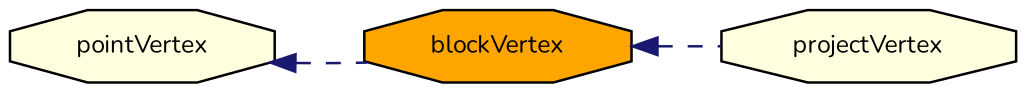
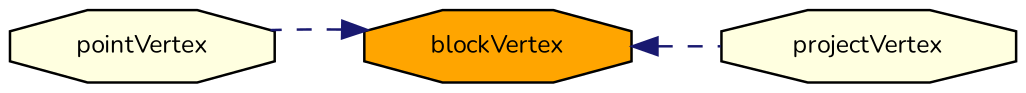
  digraph {
    fontname=Nunito
    rankdir=LR
    node [color=black fillcolor=lightyellow fontname=Nunito fontsize=10 shape=octagon style=filled]
    edge [color=midnightblue dir=back fontname=Nunito fontsize=10 labelfontname=Helvetica labelfontsize=10 style=dashed]
    n1 [fontcolor=black height=0.2 label=pointVertex width=0.4]
    n2 [height=0.2 label=projectVertex width=0.4]
    n3 [fillcolor=orange height=0.2 label=blockVertex width=0.4]
-   n1 -> n3
+   n3 -> n1
    n3 -> n2
  }
